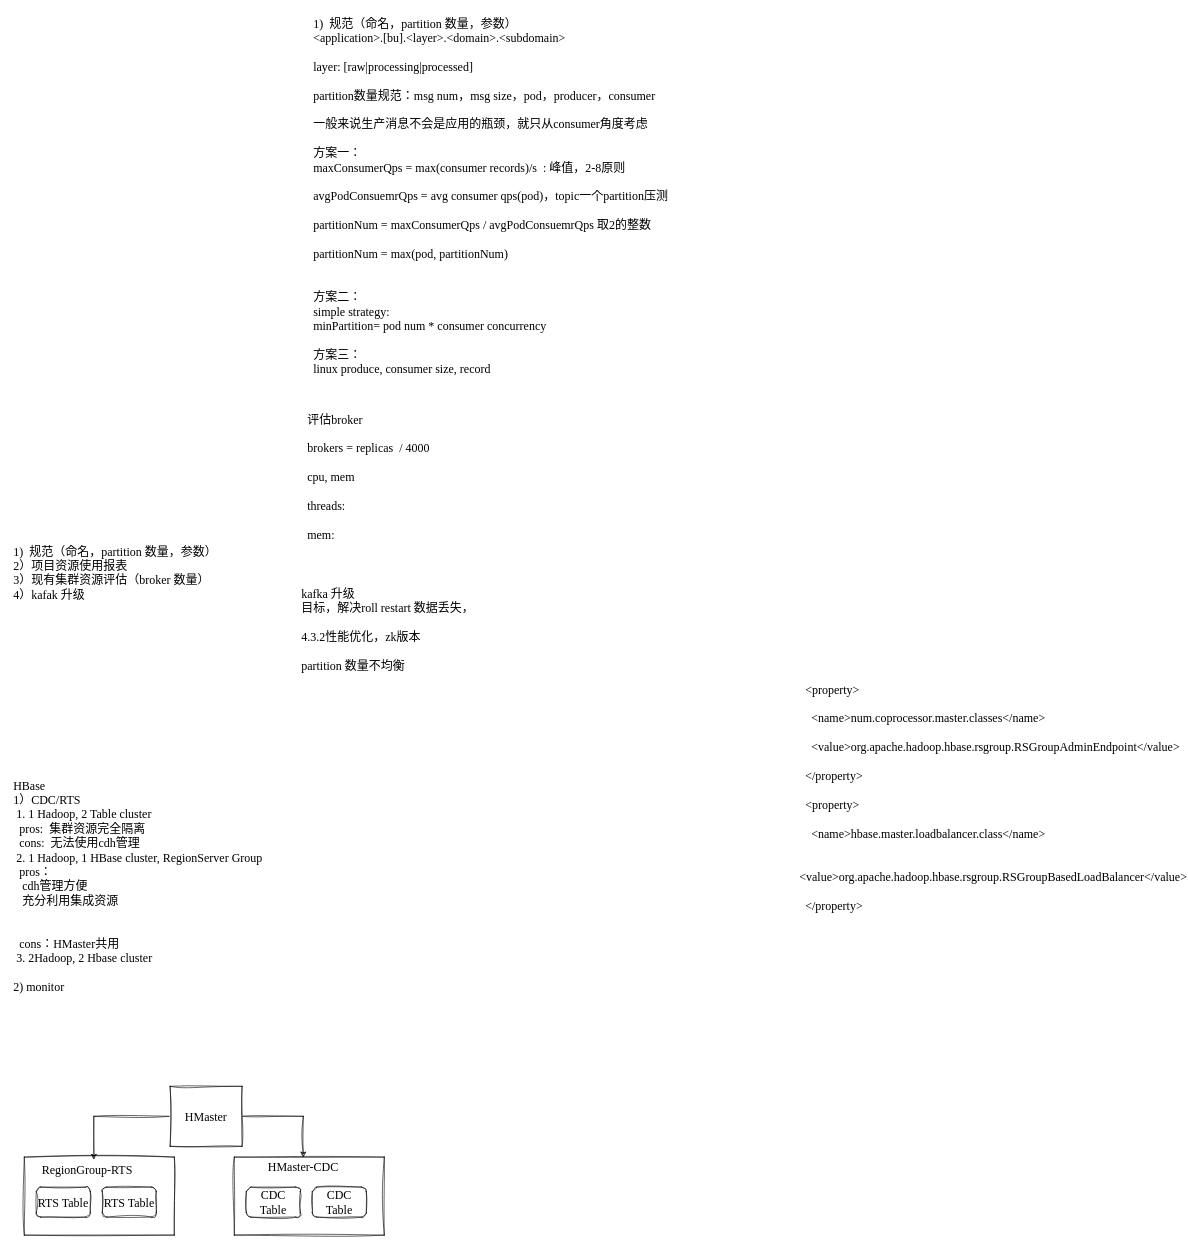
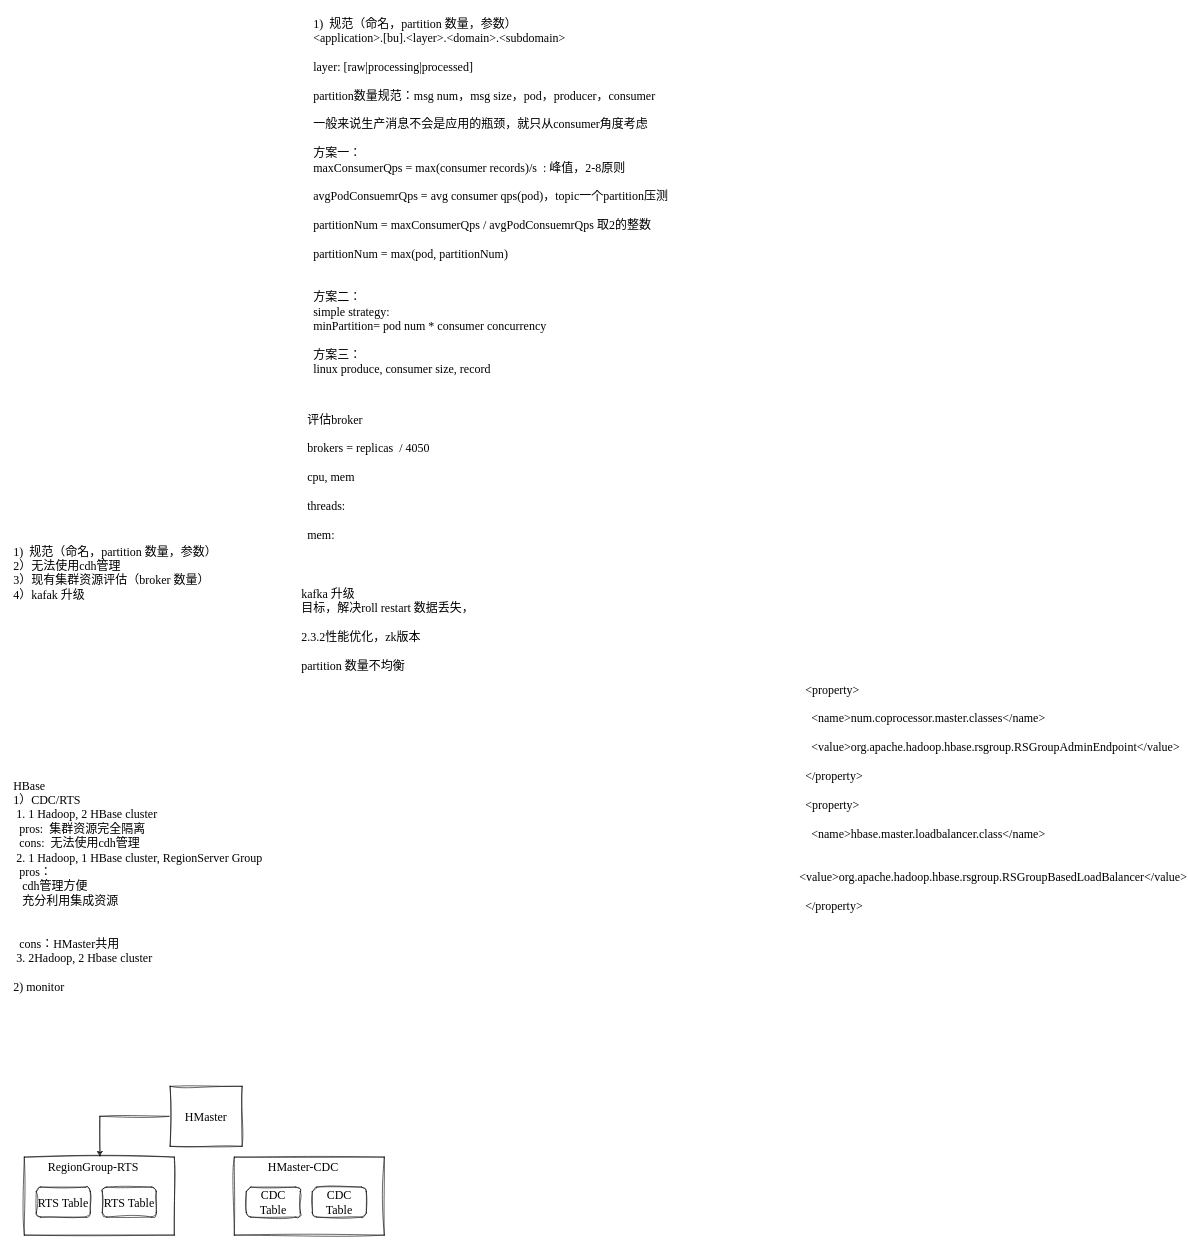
  <mxCell id="0" />
  <mxCell id="1" parent="0" />
- <mxCell id="2" value="1) &amp;nbsp;规范（命名，partition 数量，参数）&lt;br&gt;2）项目资源使用报表&lt;br&gt;3）现有集群资源评估（broker 数量）&lt;br&gt;4）kafak 升级" style="text;html=1;strokeColor=none;fillColor=none;align=left;verticalAlign=top;whiteSpace=wrap;rounded=0;fontSize=20;fontFamily=Architects Daughter;" vertex="1" parent="1"><mxGeometry x="20" y="900" width="490" height="190" as="geometry" /></mxCell>
- <mxCell id="3" value="HBase&lt;br&gt;1）CDC/RTS&lt;br&gt;&lt;span style=&quot;white-space: pre;&quot;&gt; 1. 1 Hadoop, 2 Table cluster&lt;br&gt;&lt;span style=&quot;white-space: pre;&quot;&gt; &lt;span style=&quot;white-space: pre;&quot;&gt; pros:  集群资源完全隔离&lt;br&gt;&lt;/span&gt;&lt;/span&gt;&lt;span style=&quot;white-space: pre;&quot;&gt; &lt;span style=&quot;white-space: pre;&quot;&gt; cons:  无法使用cdh管理&lt;/span&gt;&lt;/span&gt;&lt;br&gt;&lt;/span&gt;&lt;span style=&quot;white-space: pre;&quot;&gt; 2. 1 Hadoop, 1 HBase cluster, RegionServer Group&lt;br&gt;&lt;span style=&quot;white-space: pre;&quot;&gt; &lt;span style=&quot;white-space: pre;&quot;&gt; pros：&lt;br/&gt;&lt;span style=&quot;white-space: pre;&quot;&gt; &lt;span style=&quot;white-space: pre;&quot;&gt; &lt;span style=&quot;white-space: pre;&quot;&gt; &lt;/span&gt;&lt;/span&gt;&lt;/span&gt;cdh管理方便&lt;br/&gt;&lt;span style=&quot;white-space: pre;&quot;&gt; &lt;span style=&quot;white-space: pre;&quot;&gt; &lt;span style=&quot;white-space: pre;&quot;&gt; 充分利用集成资源&lt;br/&gt;&lt;/span&gt;&lt;/span&gt;&lt;/span&gt;&lt;span style=&quot;white-space: pre;&quot;&gt; &lt;span style=&quot;white-space: pre;&quot;&gt; &lt;span style=&quot;white-space: pre;&quot;&gt; &lt;/span&gt;&lt;/span&gt;&lt;/span&gt;&lt;br/&gt;&lt;span style=&quot;white-space: pre;&quot;&gt; &lt;span style=&quot;white-space: pre;&quot;&gt; &lt;span style=&quot;white-space: pre;&quot;&gt; &lt;span style=&quot;white-space: pre;&quot;&gt; &lt;/span&gt;&lt;/span&gt;&lt;/span&gt;&lt;/span&gt;&lt;br&gt;&lt;/span&gt;&lt;/span&gt;&lt;span style=&quot;white-space: pre;&quot;&gt; &lt;span style=&quot;white-space: pre;&quot;&gt; cons：HMaster共用&lt;/span&gt;&lt;/span&gt;&lt;br&gt;&lt;/span&gt;&lt;span style=&quot;white-space: pre;&quot;&gt; 3. 2Hadoop, 2 Hbase cluster&lt;/span&gt;&lt;br&gt;&lt;br&gt;2) monitor" style="text;html=1;strokeColor=none;fillColor=none;align=left;verticalAlign=top;whiteSpace=wrap;rounded=0;fontSize=20;fontFamily=Architects Daughter;" vertex="1" parent="1"><mxGeometry x="20" y="1290" width="590" height="320" as="geometry" /></mxCell>
+ <mxCell id="2" value="1) &amp;nbsp;规范（命名，partition 数量，参数）&lt;br&gt;2）无法使用cdh管理&lt;br&gt;3）现有集群资源评估（broker 数量）&lt;br&gt;4）kafak 升级" style="text;html=1;strokeColor=none;fillColor=none;align=left;verticalAlign=top;whiteSpace=wrap;rounded=0;fontSize=20;fontFamily=Architects Daughter;" vertex="1" parent="1"><mxGeometry x="20" y="900" width="490" height="190" as="geometry" /></mxCell>
+ <mxCell id="3" value="HBase&lt;br&gt;1）CDC/RTS&lt;br&gt;&lt;span style=&quot;white-space: pre;&quot;&gt; 1. 1 Hadoop, 2 HBase cluster&lt;br&gt;&lt;span style=&quot;white-space: pre;&quot;&gt; &lt;span style=&quot;white-space: pre;&quot;&gt; pros:  集群资源完全隔离&lt;br&gt;&lt;/span&gt;&lt;/span&gt;&lt;span style=&quot;white-space: pre;&quot;&gt; &lt;span style=&quot;white-space: pre;&quot;&gt; cons:  无法使用cdh管理&lt;/span&gt;&lt;/span&gt;&lt;br&gt;&lt;/span&gt;&lt;span style=&quot;white-space: pre;&quot;&gt; 2. 1 Hadoop, 1 HBase cluster, RegionServer Group&lt;br&gt;&lt;span style=&quot;white-space: pre;&quot;&gt; &lt;span style=&quot;white-space: pre;&quot;&gt; pros：&lt;br/&gt;&lt;span style=&quot;white-space: pre;&quot;&gt; &lt;span style=&quot;white-space: pre;&quot;&gt; &lt;span style=&quot;white-space: pre;&quot;&gt; &lt;/span&gt;&lt;/span&gt;&lt;/span&gt;cdh管理方便&lt;br/&gt;&lt;span style=&quot;white-space: pre;&quot;&gt; &lt;span style=&quot;white-space: pre;&quot;&gt; &lt;span style=&quot;white-space: pre;&quot;&gt; 充分利用集成资源&lt;br/&gt;&lt;/span&gt;&lt;/span&gt;&lt;/span&gt;&lt;span style=&quot;white-space: pre;&quot;&gt; &lt;span style=&quot;white-space: pre;&quot;&gt; &lt;span style=&quot;white-space: pre;&quot;&gt; &lt;/span&gt;&lt;/span&gt;&lt;/span&gt;&lt;br/&gt;&lt;span style=&quot;white-space: pre;&quot;&gt; &lt;span style=&quot;white-space: pre;&quot;&gt; &lt;span style=&quot;white-space: pre;&quot;&gt; &lt;span style=&quot;white-space: pre;&quot;&gt; &lt;/span&gt;&lt;/span&gt;&lt;/span&gt;&lt;/span&gt;&lt;br&gt;&lt;/span&gt;&lt;/span&gt;&lt;span style=&quot;white-space: pre;&quot;&gt; &lt;span style=&quot;white-space: pre;&quot;&gt; cons：HMaster共用&lt;/span&gt;&lt;/span&gt;&lt;br&gt;&lt;/span&gt;&lt;span style=&quot;white-space: pre;&quot;&gt; 3. 2Hadoop, 2 Hbase cluster&lt;/span&gt;&lt;br&gt;&lt;br&gt;2) monitor" style="text;html=1;strokeColor=none;fillColor=none;align=left;verticalAlign=top;whiteSpace=wrap;rounded=0;fontSize=20;fontFamily=Architects Daughter;" vertex="1" parent="1"><mxGeometry x="20" y="1290" width="590" height="320" as="geometry" /></mxCell>
  <mxCell id="4" style="edgeStyle=orthogonalEdgeStyle;rounded=0;sketch=1;hachureGap=4;jiggle=2;curveFitting=1;orthogonalLoop=1;jettySize=auto;html=1;entryX=0.558;entryY=-0.033;entryDx=0;entryDy=0;entryPerimeter=0;fontFamily=Architects Daughter;fontSource=https%3A%2F%2Ffonts.googleapis.com%2Fcss%3Ffamily%3DArchitects%2BDaughter;fontSize=16;" edge="1" parent="1" source="6" target="9"><mxGeometry relative="1" as="geometry" /></mxCell>
- <mxCell id="5" style="edgeStyle=orthogonalEdgeStyle;rounded=0;sketch=1;hachureGap=4;jiggle=2;curveFitting=1;orthogonalLoop=1;jettySize=auto;html=1;fontFamily=Architects Daughter;fontSource=https%3A%2F%2Ffonts.googleapis.com%2Fcss%3Ffamily%3DArchitects%2BDaughter;fontSize=16;exitX=1;exitY=0.5;exitDx=0;exitDy=0;" edge="1" parent="1" source="6" target="13"><mxGeometry relative="1" as="geometry" /></mxCell>
  <mxCell id="6" value="HMaster" style="rounded=0;whiteSpace=wrap;html=1;sketch=1;hachureGap=4;jiggle=2;curveFitting=1;fontFamily=Architects Daughter;fontSource=https%3A%2F%2Ffonts.googleapis.com%2Fcss%3Ffamily%3DArchitects%2BDaughter;fontSize=20;" vertex="1" parent="1"><mxGeometry x="283" y="1810" width="120" height="100" as="geometry" /></mxCell>
  <mxCell id="7" value="" style="rounded=0;whiteSpace=wrap;html=1;sketch=1;hachureGap=4;jiggle=2;curveFitting=1;fontFamily=Architects Daughter;fontSource=https%3A%2F%2Ffonts.googleapis.com%2Fcss%3Ffamily%3DArchitects%2BDaughter;fontSize=20;" vertex="1" parent="1"><mxGeometry x="40" y="1928" width="250" height="130" as="geometry" /></mxCell>
  <mxCell id="8" value="RTS Table" style="rounded=1;whiteSpace=wrap;html=1;sketch=1;hachureGap=4;jiggle=2;curveFitting=1;fontFamily=Architects Daughter;fontSource=https%3A%2F%2Ffonts.googleapis.com%2Fcss%3Ffamily%3DArchitects%2BDaughter;fontSize=20;" vertex="1" parent="1"><mxGeometry x="60" y="1978" width="90" height="50" as="geometry" /></mxCell>
- <mxCell id="9" value="RegionGroup-RTS" style="text;html=1;strokeColor=none;fillColor=none;align=center;verticalAlign=middle;whiteSpace=wrap;rounded=0;fontSize=20;fontFamily=Architects Daughter;" vertex="1" parent="1"><mxGeometry x="50" y="1933" width="190" height="30" as="geometry" /></mxCell>
+ <mxCell id="9" value="RegionGroup-RTS" style="text;html=1;strokeColor=none;fillColor=none;align=center;verticalAlign=middle;whiteSpace=wrap;rounded=0;fontSize=20;fontFamily=Architects Daughter;" vertex="1" parent="1"><mxGeometry x="60" y="1928" width="190" height="30" as="geometry" /></mxCell>
  <mxCell id="10" value="RTS Table" style="rounded=1;whiteSpace=wrap;html=1;sketch=1;hachureGap=4;jiggle=2;curveFitting=1;fontFamily=Architects Daughter;fontSource=https%3A%2F%2Ffonts.googleapis.com%2Fcss%3Ffamily%3DArchitects%2BDaughter;fontSize=20;" vertex="1" parent="1"><mxGeometry x="170" y="1978" width="90" height="50" as="geometry" /></mxCell>
  <mxCell id="11" value="" style="rounded=0;whiteSpace=wrap;html=1;sketch=1;hachureGap=4;jiggle=2;curveFitting=1;fontFamily=Architects Daughter;fontSource=https%3A%2F%2Ffonts.googleapis.com%2Fcss%3Ffamily%3DArchitects%2BDaughter;fontSize=20;" vertex="1" parent="1"><mxGeometry x="390" y="1928" width="250" height="130" as="geometry" /></mxCell>
  <mxCell id="12" value="CDC Table" style="rounded=1;whiteSpace=wrap;html=1;sketch=1;hachureGap=4;jiggle=2;curveFitting=1;fontFamily=Architects Daughter;fontSource=https%3A%2F%2Ffonts.googleapis.com%2Fcss%3Ffamily%3DArchitects%2BDaughter;fontSize=20;" vertex="1" parent="1"><mxGeometry x="410" y="1978" width="90" height="50" as="geometry" /></mxCell>
  <mxCell id="13" value="HMaster-CDC" style="text;html=1;strokeColor=none;fillColor=none;align=center;verticalAlign=middle;whiteSpace=wrap;rounded=0;fontSize=20;fontFamily=Architects Daughter;" vertex="1" parent="1"><mxGeometry x="410" y="1928" width="190" height="30" as="geometry" /></mxCell>
  <mxCell id="14" value="CDC Table" style="rounded=1;whiteSpace=wrap;html=1;sketch=1;hachureGap=4;jiggle=2;curveFitting=1;fontFamily=Architects Daughter;fontSource=https%3A%2F%2Ffonts.googleapis.com%2Fcss%3Ffamily%3DArchitects%2BDaughter;fontSize=20;" vertex="1" parent="1"><mxGeometry x="520" y="1978" width="90" height="50" as="geometry" /></mxCell>
  <mxCell id="15" value="&lt;div&gt;&amp;nbsp; &amp;lt;property&amp;gt;&lt;/div&gt;&lt;div&gt;&amp;nbsp;&lt;/div&gt;&lt;div&gt;&amp;nbsp; &amp;nbsp; &amp;lt;name&amp;gt;num.coprocessor.master.classes&amp;lt;/name&amp;gt;&lt;/div&gt;&lt;div&gt;&amp;nbsp;&lt;/div&gt;&lt;div&gt;&amp;nbsp; &amp;nbsp; &amp;lt;value&amp;gt;org.apache.hadoop.hbase.rsgroup.RSGroupAdminEndpoint&amp;lt;/value&amp;gt;&lt;/div&gt;&lt;div&gt;&amp;nbsp;&lt;/div&gt;&lt;div&gt;&amp;nbsp; &amp;lt;/property&amp;gt;&lt;/div&gt;&lt;div&gt;&amp;nbsp;&lt;/div&gt;&lt;div&gt;&amp;nbsp; &amp;lt;property&amp;gt;&lt;/div&gt;&lt;div&gt;&amp;nbsp;&lt;/div&gt;&lt;div&gt;&amp;nbsp; &amp;nbsp; &amp;lt;name&amp;gt;hbase.master.loadbalancer.class&amp;lt;/name&amp;gt;&lt;/div&gt;&lt;div&gt;&amp;nbsp;&lt;/div&gt;&lt;div&gt;&amp;nbsp; &amp;nbsp; &amp;lt;value&amp;gt;org.apache.hadoop.hbase.rsgroup.RSGroupBasedLoadBalancer&amp;lt;/value&amp;gt;&lt;/div&gt;&lt;div&gt;&amp;nbsp;&lt;/div&gt;&lt;div&gt;&amp;nbsp; &amp;lt;/property&amp;gt;&lt;/div&gt;&lt;div&gt;&lt;br&gt;&lt;/div&gt;" style="text;html=1;strokeColor=none;fillColor=none;align=left;verticalAlign=top;whiteSpace=wrap;rounded=0;fontSize=20;fontFamily=Architects Daughter;" vertex="1" parent="1"><mxGeometry x="1330" y="1130" width="60" height="30" as="geometry" /></mxCell>
  <mxCell id="16" value="1) &amp;nbsp;规范（命名，partition 数量，参数）&lt;br&gt;&amp;lt;application&amp;gt;.[bu].&amp;lt;layer&amp;gt;.&amp;lt;domain&amp;gt;.&amp;lt;subdomain&amp;gt;&lt;br&gt;&lt;br&gt;layer: [raw|processing|processed]&lt;br&gt;&lt;br&gt;partition数量规范：msg num，msg size，pod，producer，consumer&lt;br&gt;&lt;br&gt;一般来说生产消息不会是应用的瓶颈，就只从consumer角度考虑&lt;br&gt;&lt;br&gt;方案一：&lt;br&gt;maxConsumerQps = max(consumer records)/s &amp;nbsp;: 峰值，2-8原则&lt;br&gt;&lt;br&gt;avgPodConsuemrQps = avg consumer qps(pod)，topic一个partition压测&lt;br&gt;&lt;br&gt;partitionNum = maxConsumerQps /&amp;nbsp;avgPodConsuemrQps 取2的整数&lt;br&gt;&lt;br&gt;partitionNum = max(pod,&amp;nbsp;partitionNum)&lt;br&gt;&lt;br&gt;&lt;br&gt;方案二：&lt;br&gt;simple strategy:&lt;br&gt;minPartition= pod num * consumer concurrency&lt;br&gt;&lt;br&gt;方案三：&lt;br&gt;linux produce, consumer size, record&lt;br&gt;&lt;br&gt;&lt;br&gt;" style="text;html=1;strokeColor=none;fillColor=none;align=left;verticalAlign=top;whiteSpace=wrap;rounded=0;fontSize=20;fontFamily=Architects Daughter;" vertex="1" parent="1"><mxGeometry x="520" y="20" width="765" height="530" as="geometry" /></mxCell>
- <mxCell id="17" value="评估broker&lt;br&gt;&lt;br&gt;brokers = replicas &amp;nbsp;/ 4000&lt;br&gt;&lt;br&gt;cpu, mem&lt;br&gt;&lt;br&gt;threads:&amp;nbsp;&lt;br&gt;&lt;br&gt;mem:" style="text;html=1;strokeColor=none;fillColor=none;align=left;verticalAlign=top;whiteSpace=wrap;rounded=0;fontSize=20;fontFamily=Architects Daughter;" vertex="1" parent="1"><mxGeometry x="510" y="680" width="500" height="280" as="geometry" /></mxCell>
- <mxCell id="18" value="kafka 升级&lt;br&gt;目标，解决roll restart 数据丢失，&lt;br&gt;&lt;br&gt;4.3.2性能优化，zk版本&lt;br&gt;&lt;br&gt;partition 数量不均衡" style="text;html=1;strokeColor=none;fillColor=none;align=left;verticalAlign=top;whiteSpace=wrap;rounded=0;fontSize=20;fontFamily=Architects Daughter;" vertex="1" parent="1"><mxGeometry x="500" y="970" width="500" height="195" as="geometry" /></mxCell>
+ <mxCell id="17" value="评估broker&lt;br&gt;&lt;br&gt;brokers = replicas &amp;nbsp;/ 4050&lt;br&gt;&lt;br&gt;cpu, mem&lt;br&gt;&lt;br&gt;threads:&amp;nbsp;&lt;br&gt;&lt;br&gt;mem:" style="text;html=1;strokeColor=none;fillColor=none;align=left;verticalAlign=top;whiteSpace=wrap;rounded=0;fontSize=20;fontFamily=Architects Daughter;" vertex="1" parent="1"><mxGeometry x="510" y="680" width="500" height="280" as="geometry" /></mxCell>
+ <mxCell id="18" value="kafka 升级&lt;br&gt;目标，解决roll restart 数据丢失，&lt;br&gt;&lt;br&gt;2.3.2性能优化，zk版本&lt;br&gt;&lt;br&gt;partition 数量不均衡" style="text;html=1;strokeColor=none;fillColor=none;align=left;verticalAlign=top;whiteSpace=wrap;rounded=0;fontSize=20;fontFamily=Architects Daughter;" vertex="1" parent="1"><mxGeometry x="500" y="970" width="500" height="195" as="geometry" /></mxCell>
